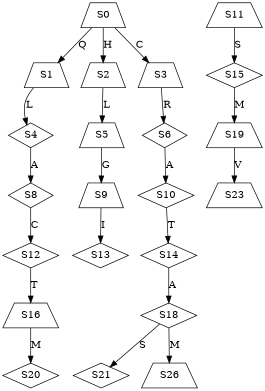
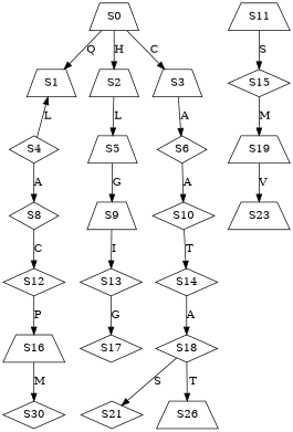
  strict digraph {
    node [shape=diamond]
    S0 [shape=trapezium]
    S1 [shape=trapezium]
    S2 [shape=trapezium]
    S3 [shape=trapezium]
    S4
    S5 [shape=trapezium]
    S6
    S8
    S9 [shape=trapezium]
    S10
    S12
    S13
    S14
    S11 [shape=trapezium]
    S15
    S16 [shape=trapezium]
+   S17
    S18
    S19 [shape=trapezium]
-   S20
+   S20 [label=S30]
    S21
    n22 [label=S26 shape=trapezium]
    S23 [shape=trapezium]
    S0 -> S1 [label=Q]
    S0 -> S2 [label=H]
    S0 -> S3 [label=C]
-   S1 -> S4 [label=L]
+   S4 -> S1 [label=L]
    S2 -> S5 [label=L]
-   S3 -> S6 [label=R]
+   S3 -> S6 [label=A]
    S4 -> S8 [label=A]
    S5 -> S9 [label=G]
    S6 -> S10 [label=A]
    S8 -> S12 [label=C]
    S9 -> S13 [label=I]
    S10 -> S14 [label=T]
-   S12 -> S16 [label=T]
+   S12 -> S16 [label=P]
+   S13 -> S17 [label=G]
    S14 -> S18 [label=A]
    S11 -> S15 [label=S]
    S15 -> S19 [label=M]
    S16 -> S20 [label=M]
    S18 -> S21 [label=S]
-   S18 -> n22 [label=M]
+   S18 -> n22 [label=T]
    S19 -> S23 [label=V]
  }
